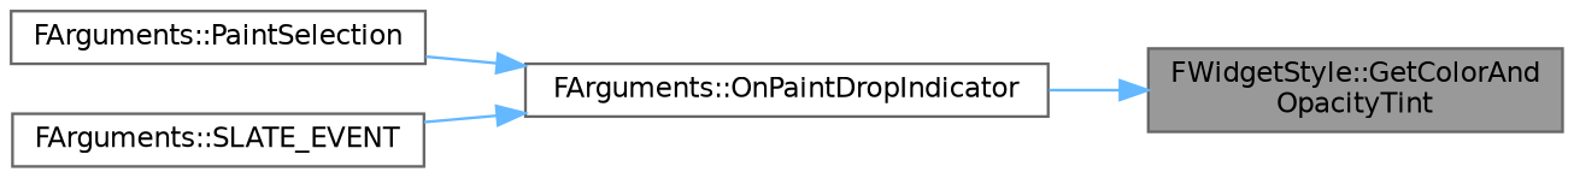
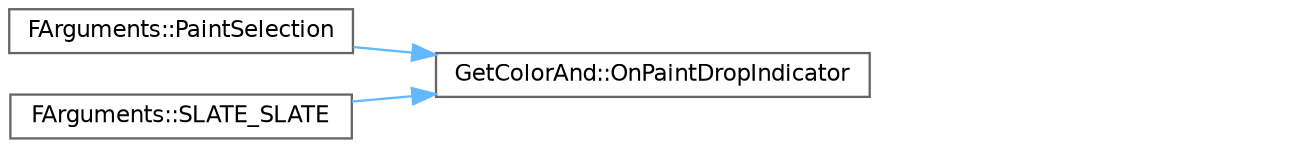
  digraph {
    rankdir=RL
    node [color=grey40 fillcolor=white fontname=Helvetica fontsize=10 shape=box style=filled]
    edge [color=steelblue1 dir=back fontname=Helvetica fontsize=10 labelfontname=Helvetica labelfontsize=10 style=solid]
-   n1 [color=gray40 fillcolor=grey60 fontcolor=black height=0.2 label="FWidgetStyle::GetColorAnd\lOpacityTint" width=0.4]
-   n2 [height=0.2 label="FArguments::OnPaintDropIndicator" width=0.4]
+   n2 [height=0.2 label="GetColorAnd::OnPaintDropIndicator" width=0.4]
    n3 [height=0.2 label="FArguments::PaintSelection" width=0.4]
-   n4 [height=0.2 label="FArguments::SLATE_EVENT" width=0.4]
-   n1 -> n2
+   n4 [height=0.2 label="FArguments::SLATE_SLATE" width=0.4]
    n2 -> n3
    n2 -> n4
  }
